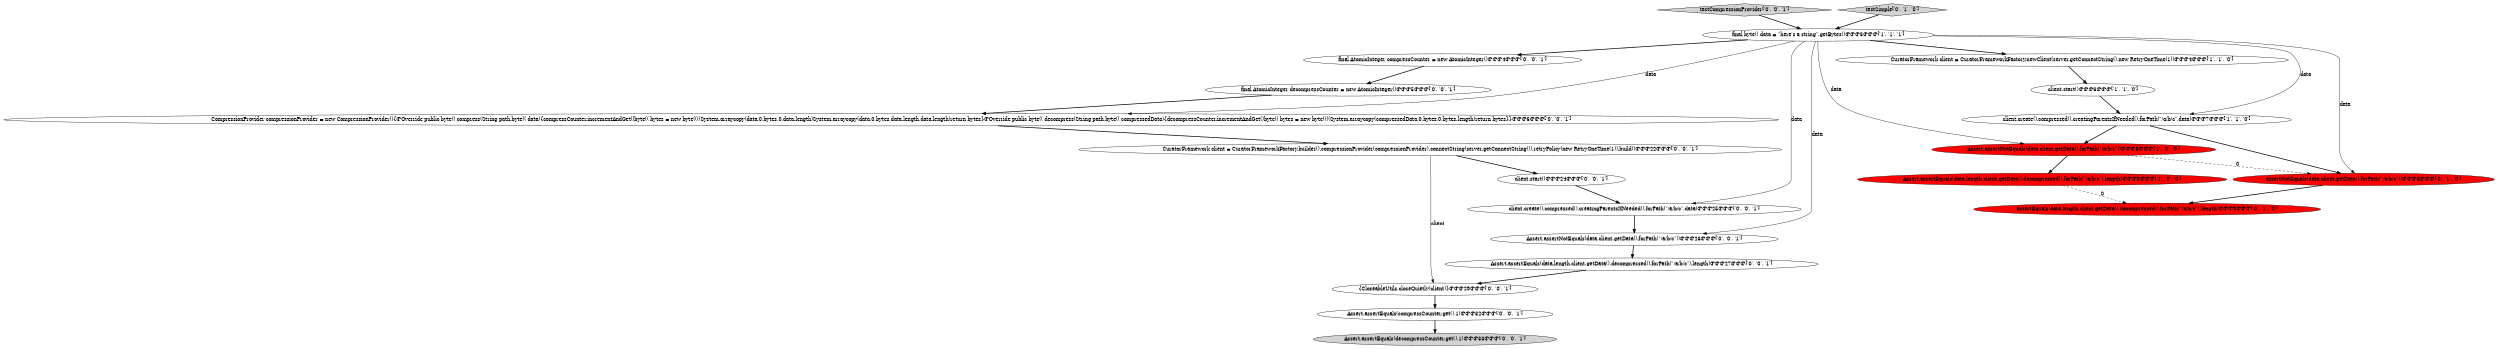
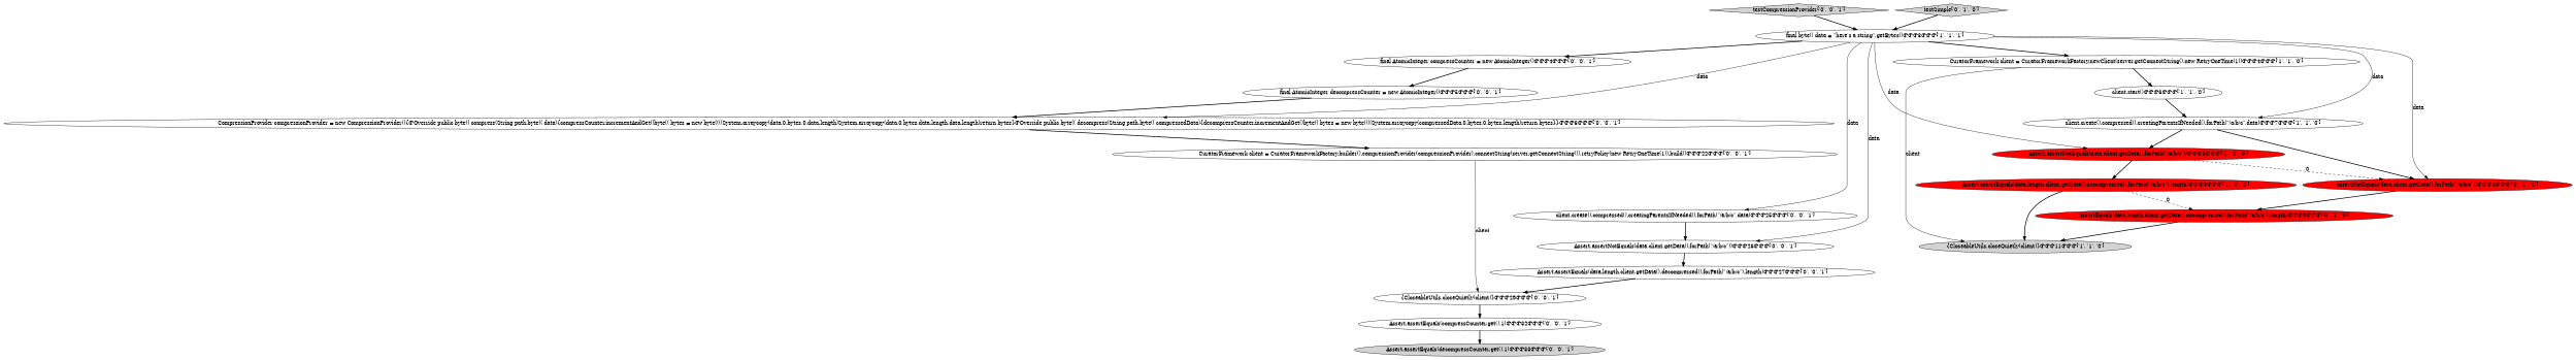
  digraph {
    node [fillcolor=white shape=ellipse style=filled]
    edge [style=bold]
    n1 [fillcolor=lightgray label="testCompressionProvider['0', '0', '1']" shape=diamond]
    n2 [label="final byte(( data = \"here's a string\".getBytes()@@@3@@@['1', '1', '1']"]
    n3 [label="client.create().compressed().creatingParentsIfNeeded().forPath(\"/a/b/c\",data)@@@25@@@['0', '0', '1']"]
    n4 [label="client.create().compressed().creatingParentsIfNeeded().forPath(\"/a/b/c\",data)@@@7@@@['1', '1', '0']"]
    n5 [label="CompressionProvider compressionProvider = new CompressionProvider(){@Override public byte(( compress(String path,byte(( data){compressCounter.incrementAndGet()byte(( bytes = new byte((((System.arraycopy(data,0,bytes,0,data.length)System.arraycopy(data,0,bytes,data.length,data.length)return bytes}@Override public byte(( decompress(String path,byte(( compressedData){decompressCounter.incrementAndGet()byte(( bytes = new byte((((System.arraycopy(compressedData,0,bytes,0,bytes.length)return bytes}}@@@6@@@['0', '0', '1']"]
    n6 [fillcolor=red label="assertNotEquals(data,client.getData().forPath(\"/a/b/c\"))@@@8@@@['0', '1', '0']"]
    n7 [label="Assert.assertNotEquals(data,client.getData().forPath(\"/a/b/c\"))@@@26@@@['0', '0', '1']"]
    n8 [fillcolor=red label="Assert.assertNotEquals(data,client.getData().forPath(\"/a/b/c\"))@@@8@@@['1', '0', '0']"]
    n9 [label="final AtomicInteger compressCounter = new AtomicInteger()@@@4@@@['0', '0', '1']"]
    n10 [label="CuratorFramework client = CuratorFrameworkFactory.newClient(server.getConnectString(),new RetryOneTime(1))@@@4@@@['1', '1', '0']"]
-   n11 [label="client.start()@@@24@@@['0', '0', '1']"]
    n12 [fillcolor=red label="Assert.assertEquals(data.length,client.getData().decompressed().forPath(\"/a/b/c\").length)@@@9@@@['1', '0', '0']"]
    n13 [fillcolor=red label="assertEquals(data.length,client.getData().decompressed().forPath(\"/a/b/c\").length)@@@9@@@['0', '1', '0']"]
+   n14 [fillcolor=lightgray label="{CloseableUtils.closeQuietly(client)}@@@11@@@['1', '1', '0']"]
    n15 [label="client.start()@@@6@@@['1', '1', '0']"]
    n16 [fillcolor=lightgray label="testSimple['0', '1', '0']" shape=diamond]
    n17 [label="CuratorFramework client = CuratorFrameworkFactory.builder().compressionProvider(compressionProvider).connectString(server.getConnectString()).retryPolicy(new RetryOneTime(1)).build()@@@22@@@['0', '0', '1']"]
    n18 [label="{CloseableUtils.closeQuietly(client)}@@@29@@@['0', '0', '1']"]
    n19 [label="Assert.assertEquals(data.length,client.getData().decompressed().forPath(\"/a/b/c\").length)@@@27@@@['0', '0', '1']"]
    n20 [label="Assert.assertEquals(compressCounter.get(),1)@@@32@@@['0', '0', '1']"]
    n21 [label="final AtomicInteger decompressCounter = new AtomicInteger()@@@5@@@['0', '0', '1']"]
    n22 [fillcolor=lightgray label="Assert.assertEquals(decompressCounter.get(),1)@@@33@@@['0', '0', '1']"]
    n1 -> n2
    n2 -> n3 [label=data style=solid]
    n2 -> n4 [label=data style=solid]
    n2 -> n5 [label=data style=solid]
    n2 -> n6 [label=data style=solid]
    n2 -> n7 [label=data style=solid]
    n2 -> n8 [label=data style=solid]
    n2 -> n9
    n2 -> n10
    n3 -> n7
    n4 -> n6
    n4 -> n8
    n5 -> n17
    n6 -> n13
    n7 -> n19
    n8 -> n6 [label=0 style=dashed]
    n8 -> n12
    n9 -> n21
+   n10 -> n14 [label=client style=solid]
    n10 -> n15
-   n11 -> n3
    n12 -> n13 [label=0 style=dashed]
+   n12 -> n14
+   n13 -> n14
    n15 -> n4
    n16 -> n2
-   n17 -> n11
    n17 -> n18 [label=client style=solid]
    n18 -> n20
    n19 -> n18
    n20 -> n22
    n21 -> n5
  }
